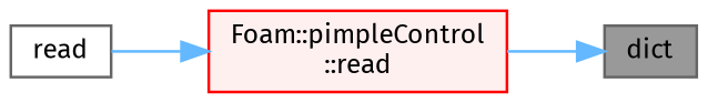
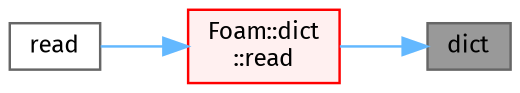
  digraph {
    fontname="Fira Sans"
    rankdir=RL
    node [fontname="Fira Sans" fontsize=10 shape=box style=filled]
    edge [color=steelblue1 dir=back fontname="Fira Sans" fontsize=10 labelfontname=Helvetica labelfontsize=10 style=solid]
    n1 [color=gray40 fillcolor=grey60 fontcolor=black height=0.2 label=dict width=0.4]
-   n2 [color=red fillcolor="#FFF0F0" height=0.2 label="Foam::pimpleControl\l::read" width=0.4]
+   n2 [color=red fillcolor="#FFF0F0" height=0.2 label="Foam::dict\l::read" width=0.4]
    n3 [color=grey40 fillcolor=white height=0.2 label=read width=0.4]
    n1 -> n2
    n2 -> n3
  }
